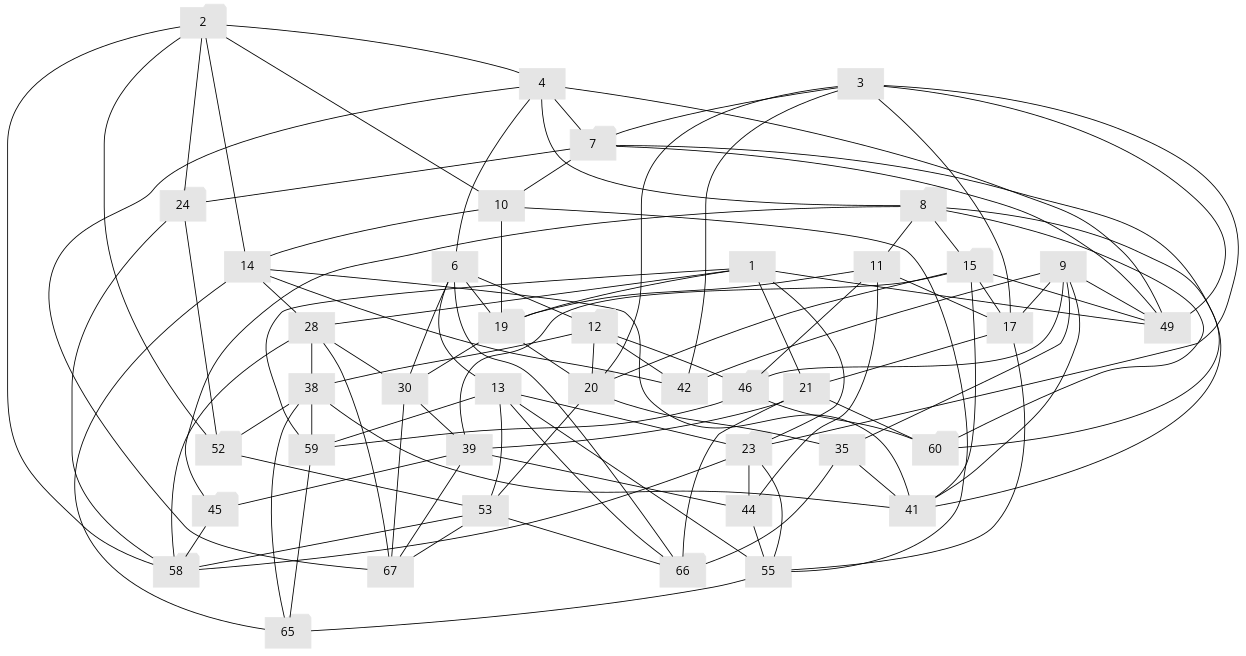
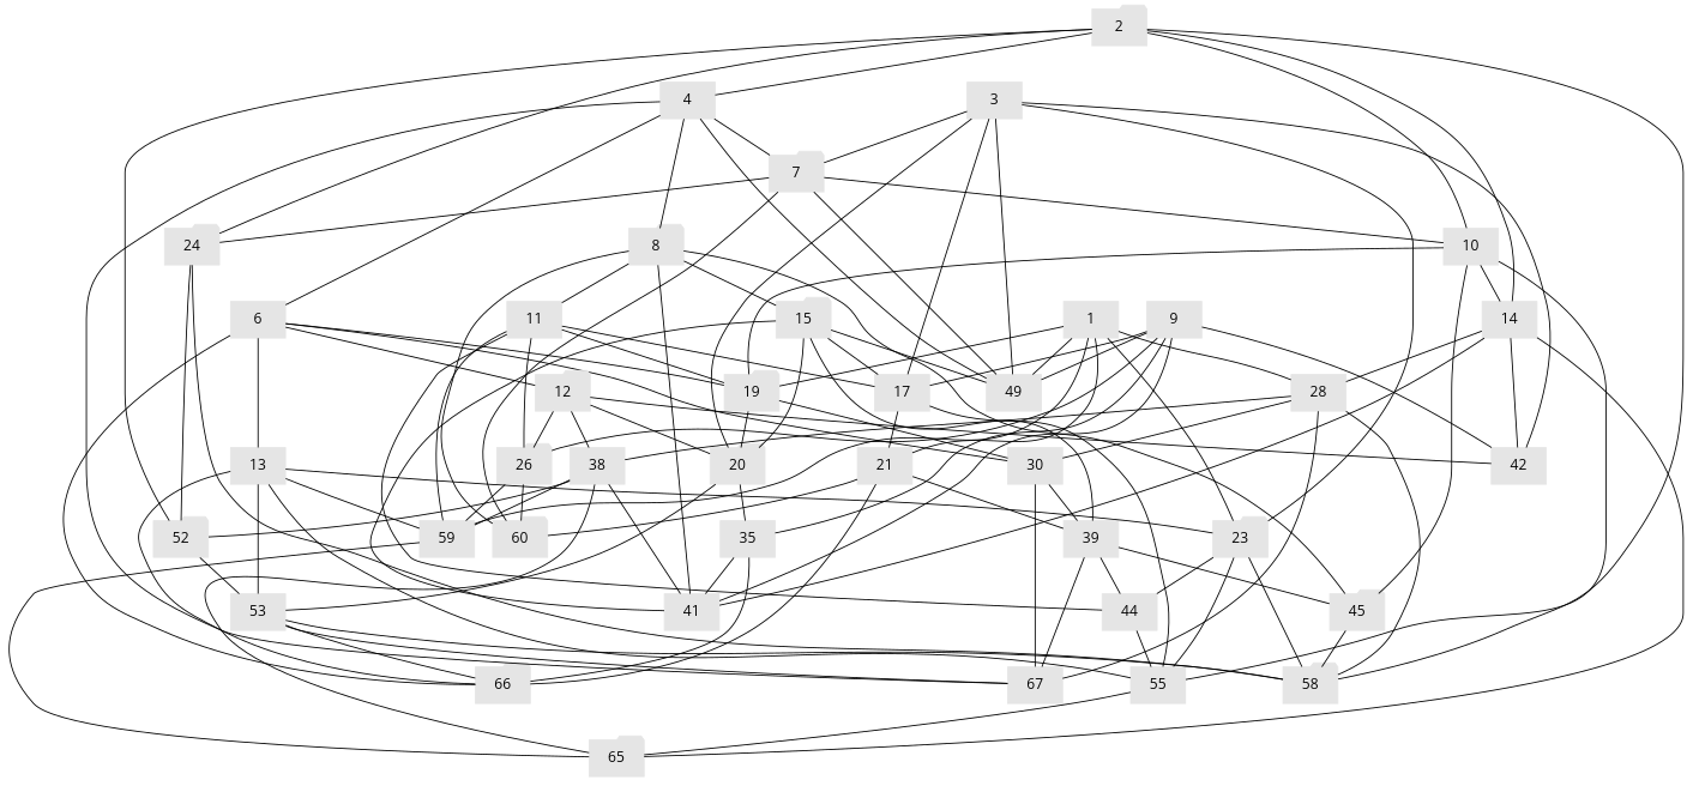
  graph {
    fontname="Open Sans"
    node [color=gray90 fontname="Open Sans" shape=box style=filled]
    edge [fontname="Open Sans"]
    1 [super="+26"]
    19 [shape=folder super="+27"]
    21 [super="+54"]
    23 [shape=folder super="+32"]
    28 [super="+36"]
    49 [super="+71"]
    59 [super="+73"]
    20 [shape=folder super="+47"]
    30 [super="+34"]
    66 [shape=folder super="+69"]
    60 [shape=folder]
    39 [super="+72"]
    58 [shape=folder super="+63"]
    55 [super="+64"]
    44
    67 [super="+68"]
    38 [super="+62"]
    65 [shape=folder]
    2 [shape=folder super="+29"]
    4 [super="+5"]
    10 [super="+25"]
    14 [super="+40"]
    24 [shape=folder super="+37"]
    52 [shape=folder]
    7 [shape=folder super="+61"]
    6 [super="+22"]
    8 [shape=folder super="+33"]
    45 [shape=folder]
    42
    41 [super="+56"]
    53 [super="+57"]
    3 [super="+50"]
    17 [super="+51"]
    35 [super="+48"]
    12 [shape=folder super="+13"]
    n36 [label=13 super="+31"]
    11 [super="+18"]
    15 [shape=folder super="+74"]
-   46 [shape=folder super="+70"]
+   46 [shape=folder super="+70" label=26]
    9 [super="+43"]
    1 -- 19
    1 -- 21
    1 -- 23
    1 -- 28
    1 -- 49
    1 -- 59
    19 -- 20
    19 -- 30
    21 -- 66 [weight=2]
    21 -- 60
    21 -- 39
    23 -- 58
    23 -- 55
    23 -- 44
    28 -- 30
    28 -- 58
    28 -- 67
    28 -- 38
    59 -- 65
    20 -- 53
    20 -- 35
    30 -- 39
    30 -- 67 [weight=2]
    39 -- 44
    39 -- 67
    39 -- 45
    55 -- 65
    44 -- 55
    38 -- 59
    38 -- 65
    38 -- 52
    38 -- 41
    2 -- 58
    2 -- 4
    2 -- 10
    2 -- 14
    2 -- 24
    2 -- 52
    4 -- 49
    4 -- 67
    4 -- 7
    4 -- 6
    4 -- 8
    10 -- 19
    10 -- 55
    10 -- 14
+   10 -- 45
    14 -- 28
    14 -- 65
    14 -- 42
    14 -- 41
    24 -- 58
    24 -- 52
    52 -- 53
    7 -- 49
    7 -- 60
    7 -- 10
    7 -- 24
    6 -- 19
    6 -- 30
    6 -- 66
    6 -- 12
    6 -- n36
    8 -- 60
    8 -- 45
    8 -- 41
    8 -- 11
    8 -- 15
    45 -- 58
    53 -- 66
    53 -- 58
    53 -- 67
    3 -- 23
    3 -- 49
    3 -- 20
    3 -- 7
    3 -- 42
    3 -- 17
    17 -- 21
    17 -- 55
    35 -- 66
    35 -- 41
    12 -- 20
    12 -- 38
    12 -- 42
    12 -- 46 [weight=2]
    n36 -- 23
    n36 -- 59
    n36 -- 66
    n36 -- 55
    n36 -- 53
    11 -- 19
+   11 -- 59
    11 -- 44
    11 -- 17
    11 -- 46
    15 -- 49
    15 -- 20
    15 -- 39
    15 -- 41
    15 -- 17
    46 -- 59
    46 -- 60
    9 -- 49
    9 -- 42
    9 -- 41
    9 -- 17
    9 -- 35
    9 -- 46
  }
